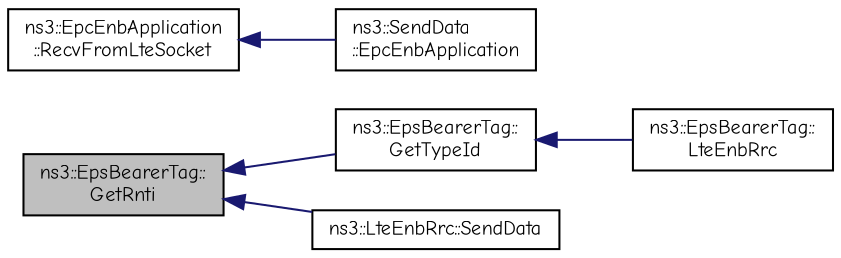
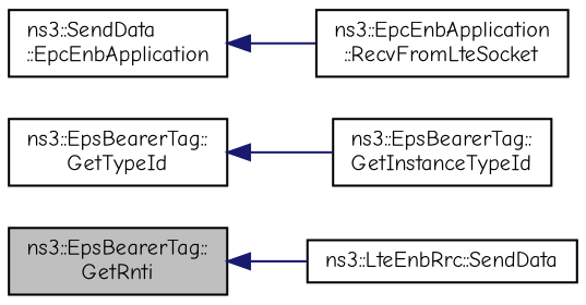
  digraph {
    fontname="Comic Neue"
    rankdir=LR
    node [color=black fillcolor=white fontname="Comic Neue" fontsize=10 shape=record style=filled]
    edge [color=midnightblue dir=back fontname="Comic Neue" fontsize=10 labelfontname=Helvetica labelfontsize=10 style=solid]
    n1 [fillcolor=grey75 fontcolor=black height=0.2 label="ns3::EpsBearerTag::\lGetRnti" width=0.4]
    n2 [height=0.2 label="ns3::EpsBearerTag::\lGetTypeId" width=0.4]
    n3 [height=0.2 label="ns3::LteEnbRrc::SendData" width=0.4]
    n4 [height=0.2 label="ns3::EpcEnbApplication\l::RecvFromLteSocket" width=0.4]
    n5 [height=0.2 label="ns3::SendData\l::EpcEnbApplication" width=0.4]
-   n6 [height=0.2 label="ns3::EpsBearerTag::\lLteEnbRrc" width=0.4]
-   n1 -> n2
+   n6 [height=0.2 label="ns3::EpsBearerTag::\lGetInstanceTypeId" width=0.4]
    n1 -> n3
    n2 -> n6
-   n4 -> n5
+   n5 -> n4
  }
